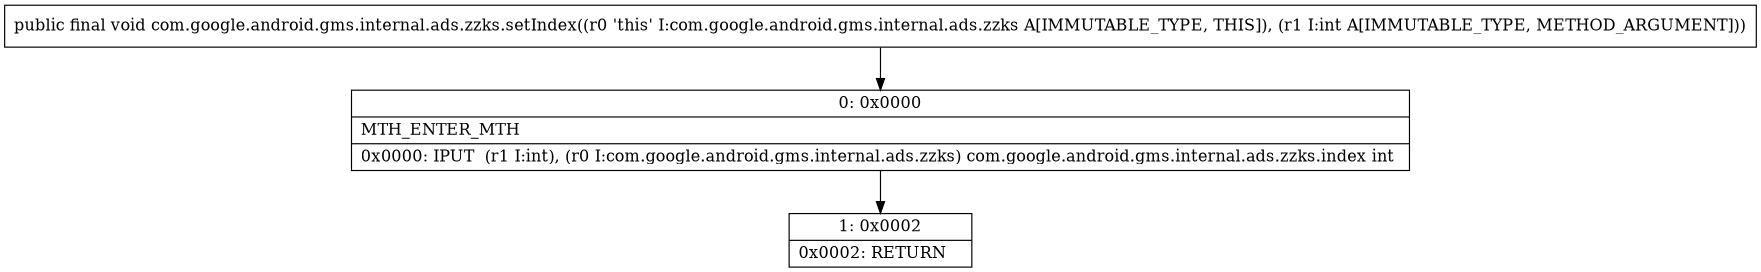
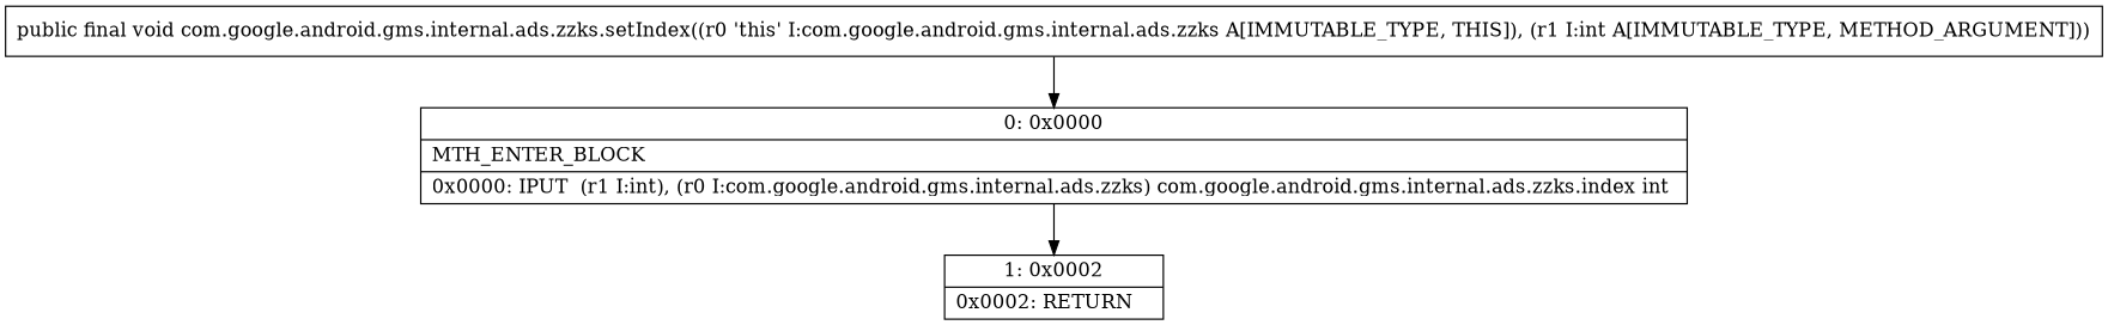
  digraph {
    node [shape=record]
-   n1 [label="{0\:\ 0x0000|MTH_ENTER_MTH\l|0x0000: IPUT  (r1 I:int), (r0 I:com.google.android.gms.internal.ads.zzks) com.google.android.gms.internal.ads.zzks.index int \l}"]
+   n1 [label="{0\:\ 0x0000|MTH_ENTER_BLOCK\l|0x0000: IPUT  (r1 I:int), (r0 I:com.google.android.gms.internal.ads.zzks) com.google.android.gms.internal.ads.zzks.index int \l}"]
    n2 [label="{1\:\ 0x0002|0x0002: RETURN   \l}"]
    n3 [label="{public final void com.google.android.gms.internal.ads.zzks.setIndex((r0 'this' I:com.google.android.gms.internal.ads.zzks A[IMMUTABLE_TYPE, THIS]), (r1 I:int A[IMMUTABLE_TYPE, METHOD_ARGUMENT])) }"]
    n1 -> n2
    n3 -> n1
  }
